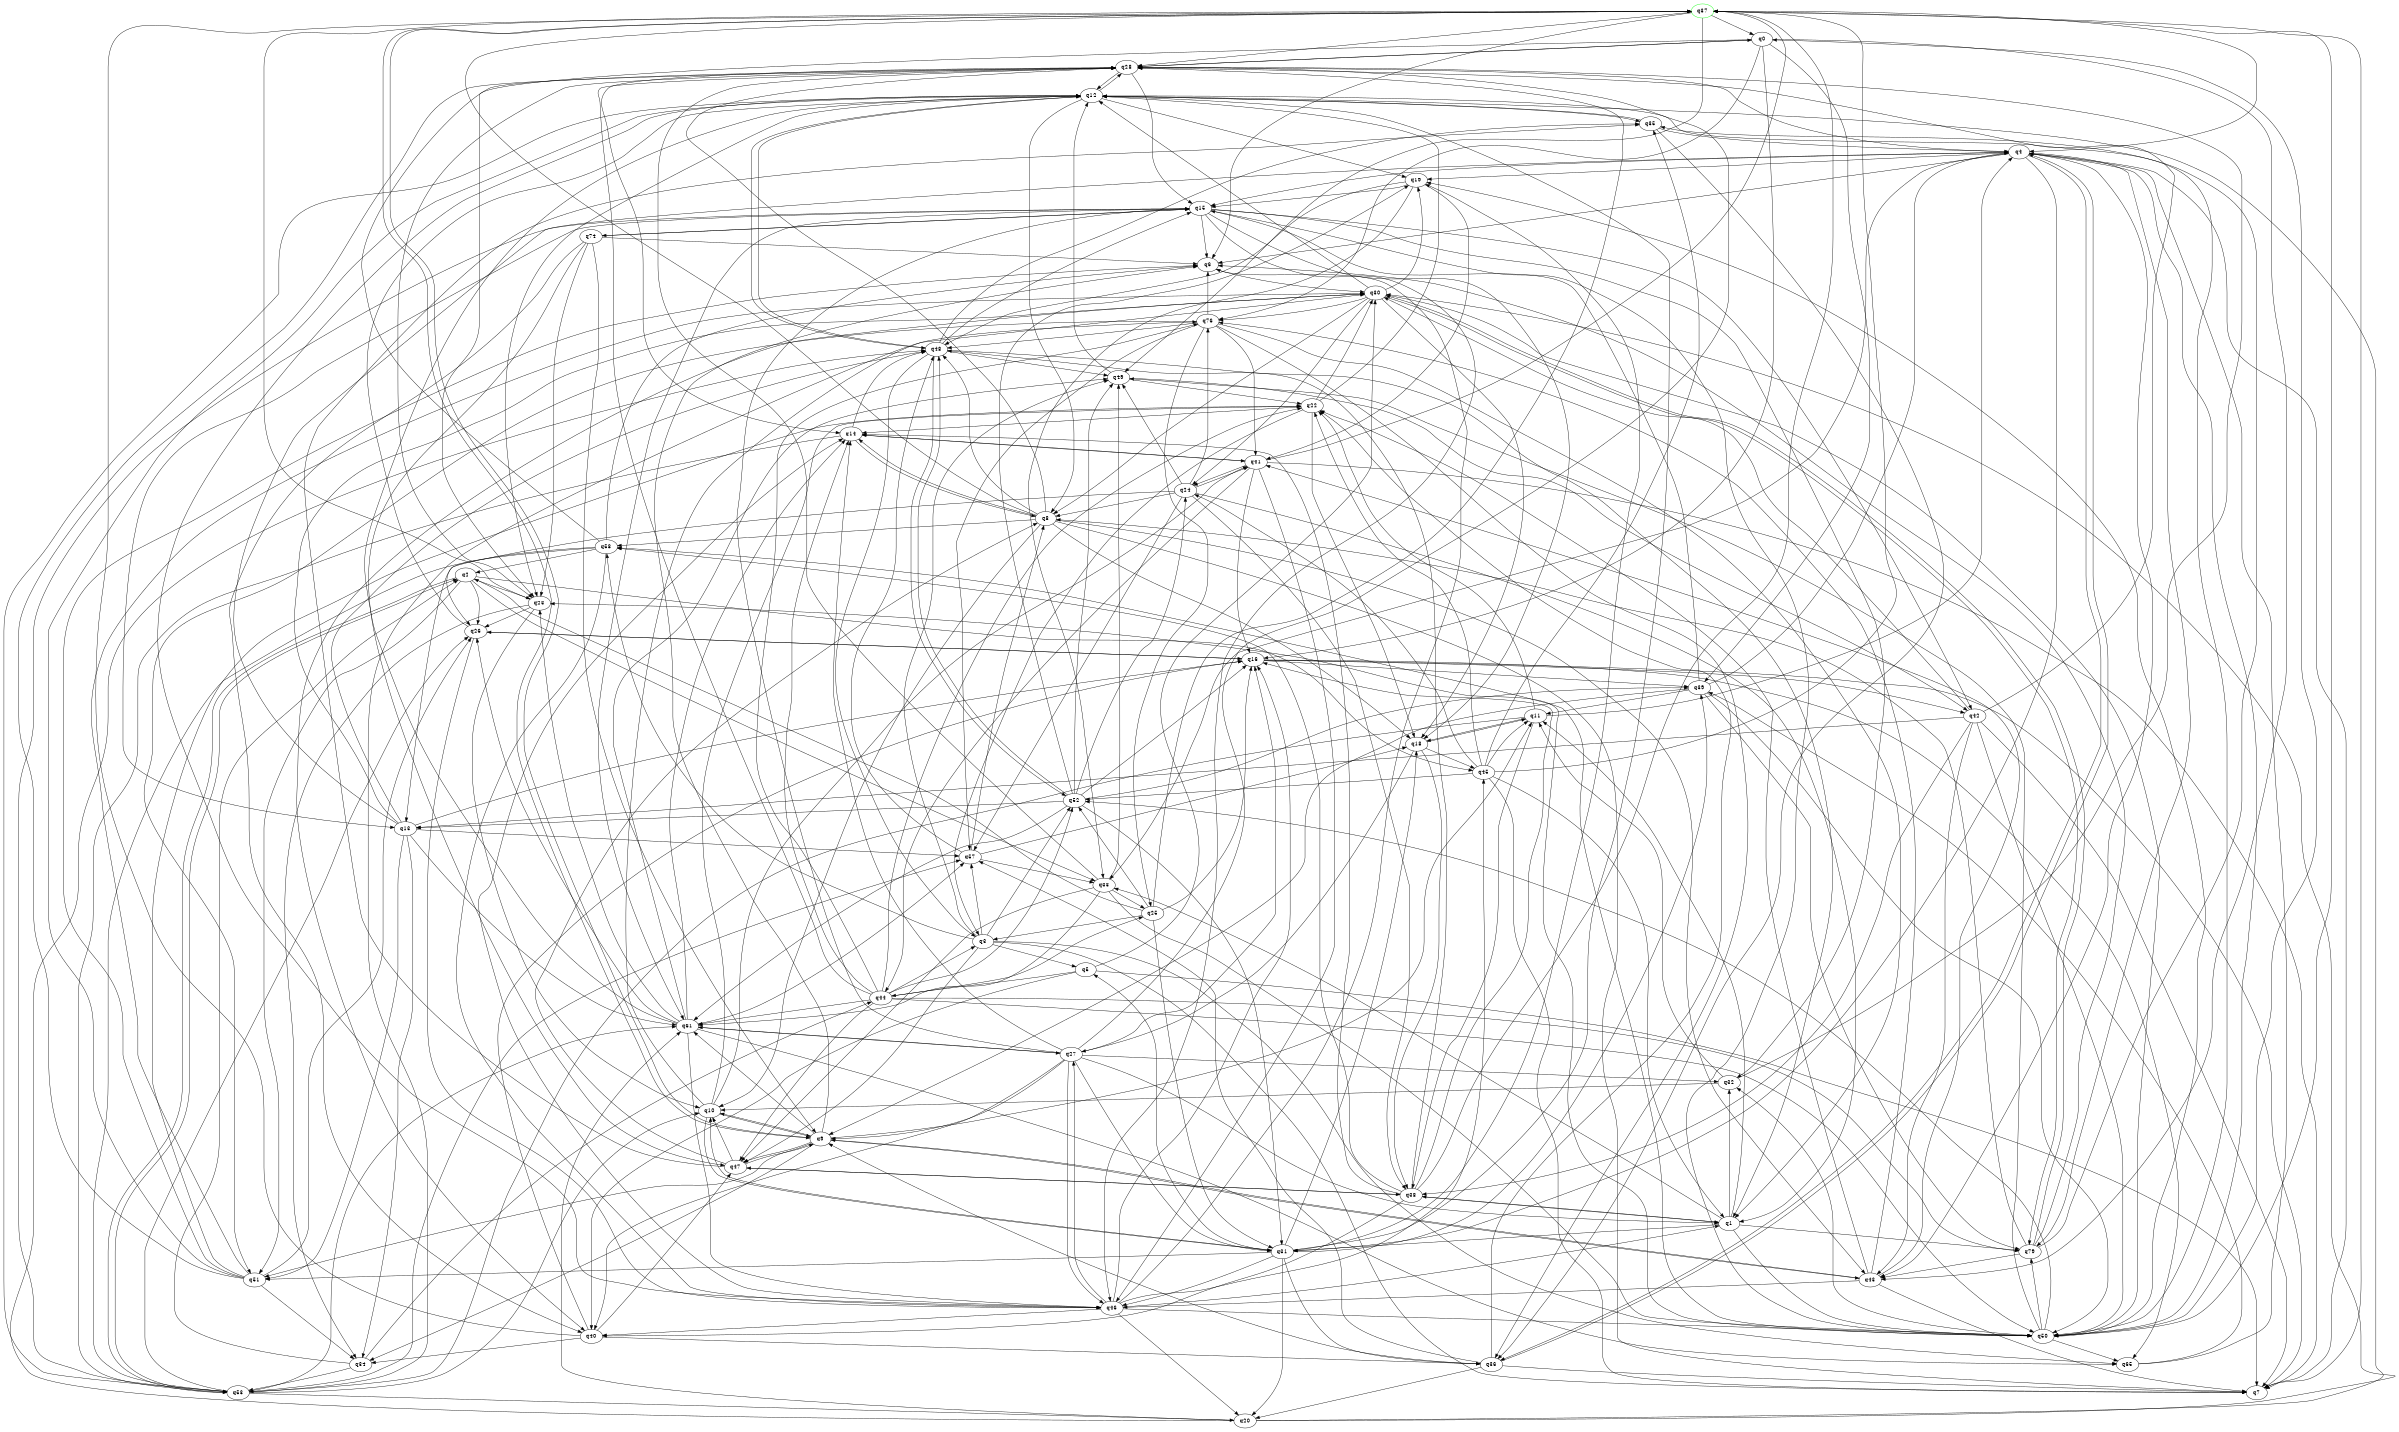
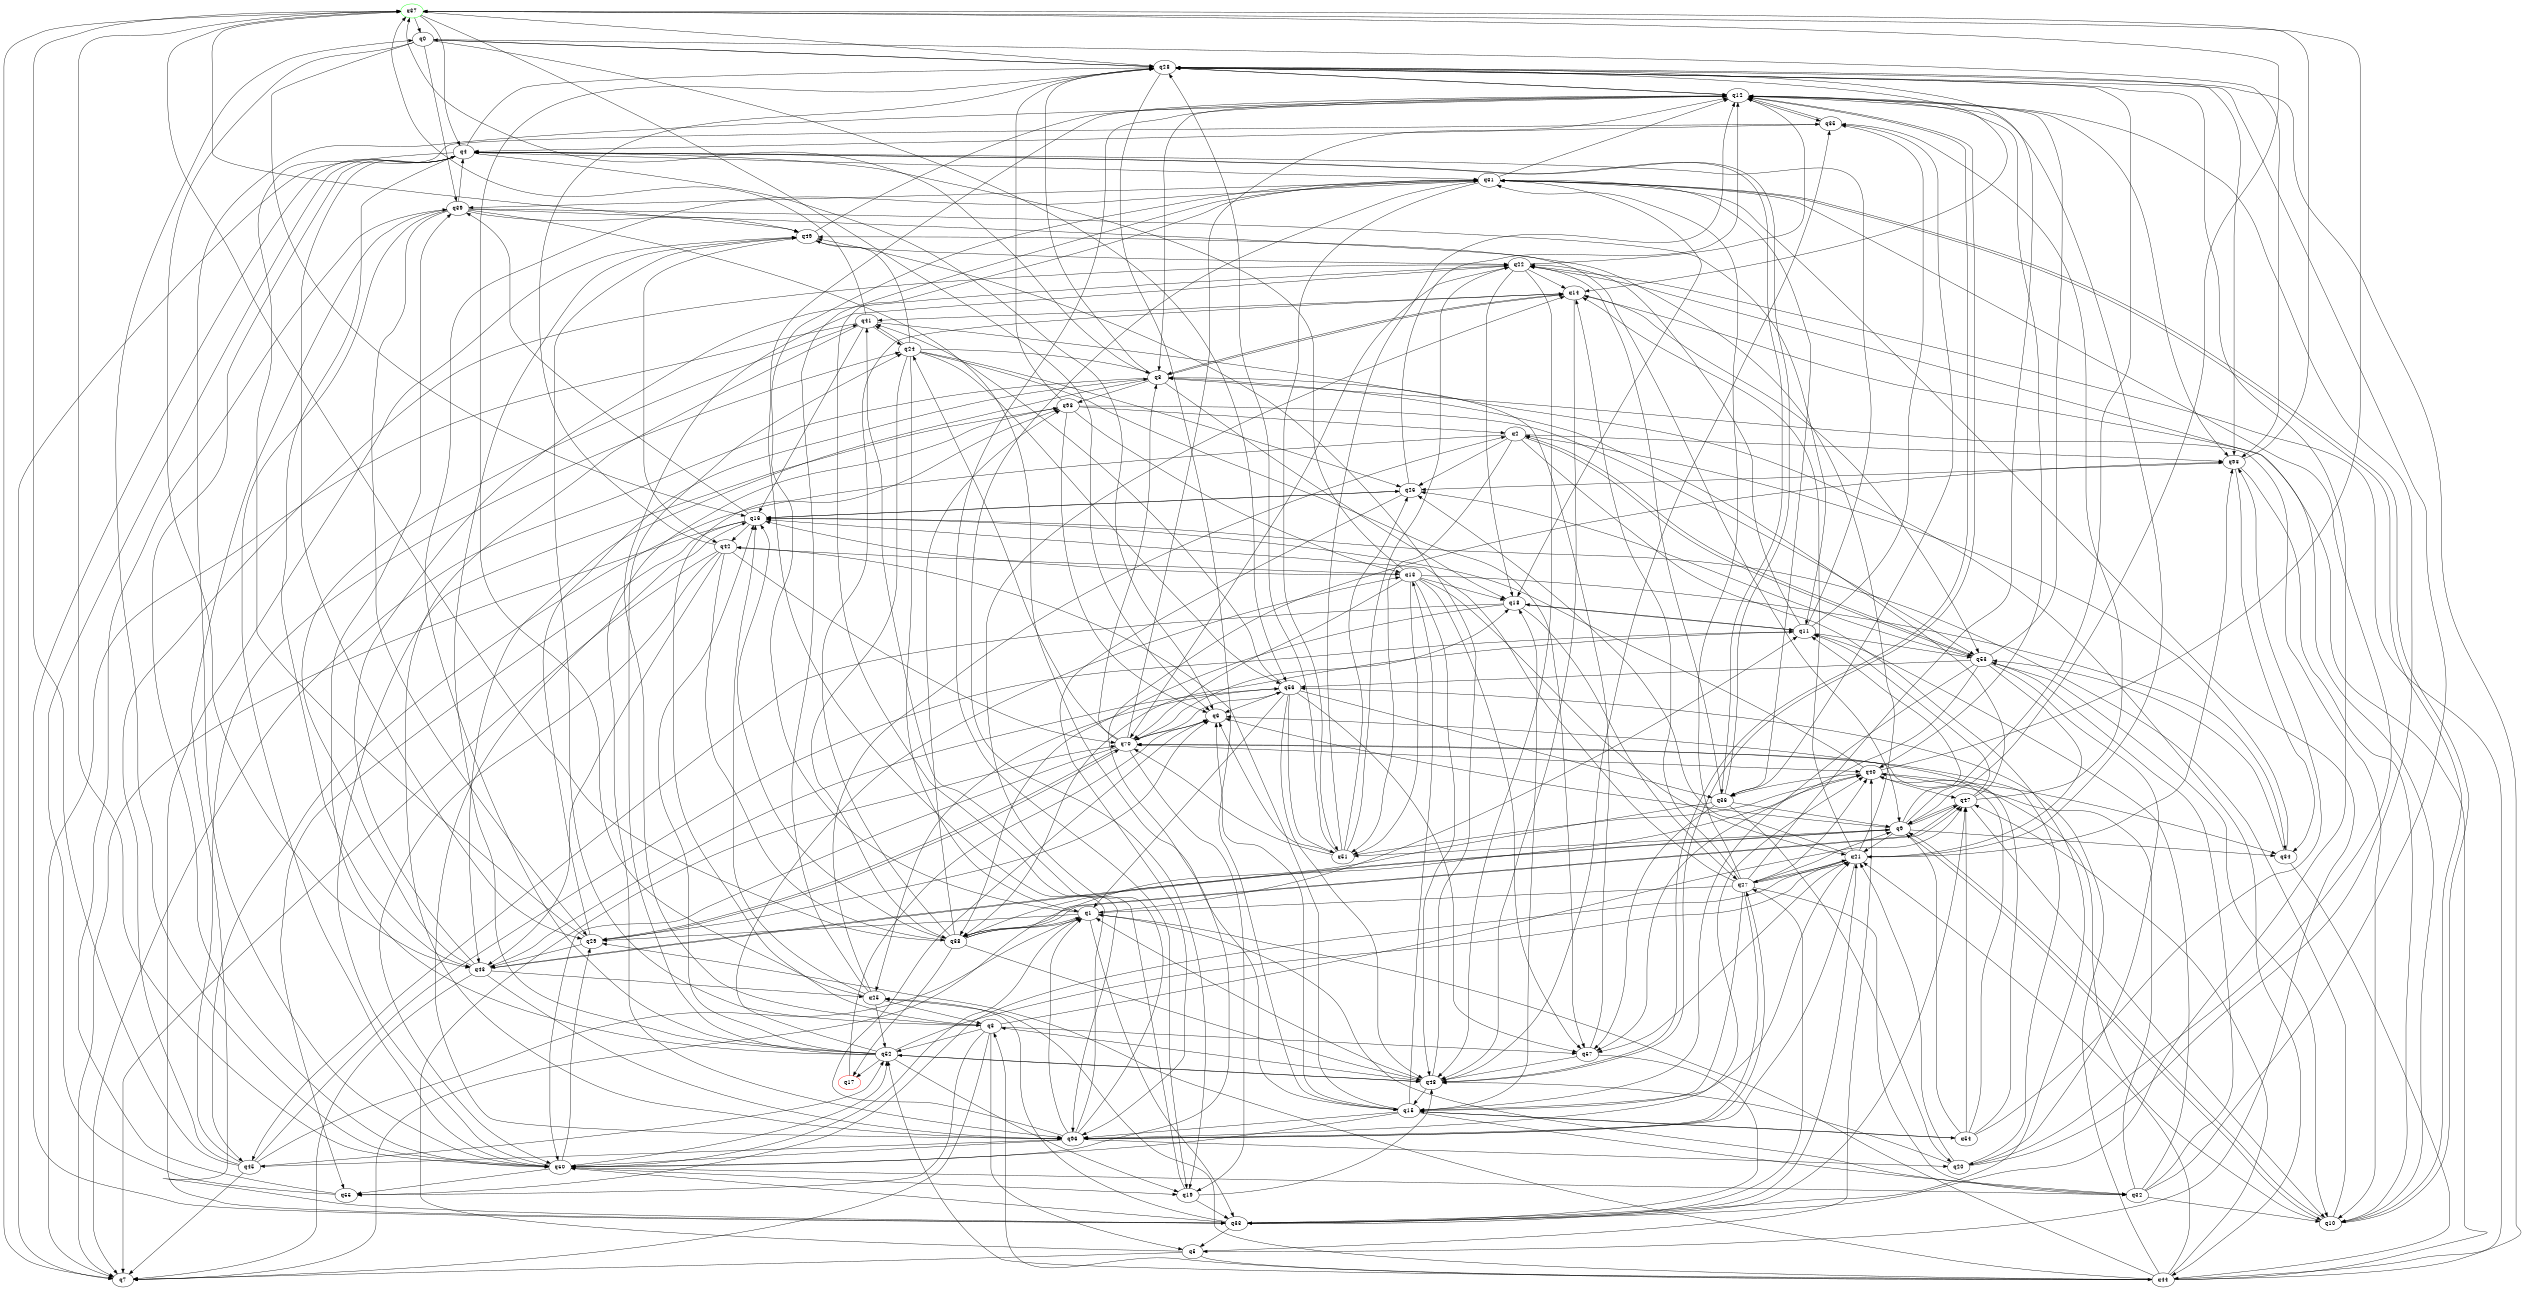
  digraph {
    q37 [color=green initial=1]
    q0
    q28
    q7
    q49
    q4
    q6
    q9
    q16
-   q23
+   q23 [label=q93]
    q39
    q43
-   q56 [label=q76]
+   q56
    q15
    q14
    q12
    q42
    q22
-   q29 [label=q79]
+   q29
    q33
    q50
    q36
    q31
    q19
-   q30
+   q30 [label=q70]
    q40
    q34
    q47
    q10
    q11
    q51
-   q21 [label=q61]
+   q21
+   q17 [color=red final=1]
    q26
-   q55 [label=q65]
+   q55
    q41
-   q46
+   q46 [label=q96]
    q25
    q1
    q57
    q48
    q38
    q13
    q53
    q2
    q44
    q32
    q18
-   q54 [label=q74]
+   q54
    q8
    q35
    q5
    q27
-   q58
+   q58 [label=q98]
    q52
    q3
    q24
    q45
    q20
    q37 -> q0
    q37 -> q28
    q37 -> q7
    q37 -> q49
    q37 -> q4
    q37 -> q6
    q37 -> q9
    q0 -> q28
    q0 -> q16
    q0 -> q23
    q0 -> q39
    q0 -> q43
    q0 -> q56
    q28 -> q0
    q28 -> q23
    q28 -> q15
    q28 -> q14
    q28 -> q12
    q49 -> q12
    q49 -> q42
    q49 -> q22
    q4 -> q28
    q4 -> q7
    q4 -> q6
    q4 -> q43
-   q4 -> q15
    q4 -> q29
    q4 -> q33
    q4 -> q50
    q4 -> q36
    q4 -> q31
-   q4 -> q19
    q6 -> q30
-   q9 -> q37
+   q9 -> q28
    q9 -> q6
    q9 -> q43
    q9 -> q34
    q9 -> q47
    q9 -> q10
    q9 -> q11
    q9 -> q51
    q9 -> q21
    q16 -> q7
    q16 -> q39
    q16 -> q42
    q16 -> q26
    q16 -> q55
    q23 -> q37
    q23 -> q34
    q23 -> q10
    q23 -> q26
-   q50 -> q49
+   q39 -> q49
    q39 -> q4
    q39 -> q9
    q39 -> q15
    q39 -> q29
+   q39 -> q33
    q39 -> q50
    q39 -> q11
    q43 -> q7
    q43 -> q9
    q43 -> q56
    q43 -> q22
    q43 -> q41
    q43 -> q46
+   q43 -> q25
    q56 -> q6
    q56 -> q36
    q56 -> q51
    q56 -> q41
    q56 -> q25
    q56 -> q1
    q56 -> q57
    q56 -> q48
    q15 -> q6
    q15 -> q42
    q15 -> q50
    q15 -> q21
    q15 -> q46
    q15 -> q13
    q15 -> q32
    q15 -> q18
    q15 -> q54
    q14 -> q41
    q14 -> q48
    q14 -> q53
    q14 -> q8
    q12 -> q28
    q12 -> q23
    q12 -> q50
    q12 -> q19
+   q12 -> q40
    q12 -> q48
    q12 -> q8
    q12 -> q35
    q42 -> q28
    q42 -> q7
    q42 -> q43
    q42 -> q50
    q42 -> q30
    q42 -> q38
    q42 -> q13
    q22 -> q14
    q22 -> q12
    q22 -> q30
    q22 -> q18
    q22 -> q3
    q29 -> q6
    q29 -> q43
    q29 -> q30
    q29 -> q8
    q29 -> q35
    q33 -> q28
    q33 -> q49
    q33 -> q50
    q33 -> q47
    q33 -> q21
    q33 -> q25
+   q33 -> q5
+   q33 -> q27
    q50 -> q37
    q50 -> q0
    q50 -> q23
    q50 -> q29
    q50 -> q19
    q50 -> q55
    q50 -> q32
    q50 -> q58
    q50 -> q52
    q36 -> q7
    q36 -> q4
    q36 -> q9
    q36 -> q22
    q36 -> q57
    q36 -> q20
    q31 -> q39
    q31 -> q12
    q31 -> q36
    q31 -> q19
    q31 -> q10
    q31 -> q51
    q31 -> q46
    q31 -> q18
    q31 -> q5
-   q19 -> q15
    q19 -> q33
    q19 -> q41
    q19 -> q48
    q30 -> q56
    q30 -> q12
    q30 -> q29
    q30 -> q50
    q30 -> q19
    q30 -> q40
    q30 -> q18
    q30 -> q8
    q30 -> q24
    q40 -> q37
    q40 -> q16
    q40 -> q36
    q40 -> q34
    q40 -> q47
    q34 -> q53
    q34 -> q2
    q34 -> q44
    q47 -> q9
    q47 -> q10
+   q47 -> q11
    q47 -> q38
    q47 -> q8
    q47 -> q35
    q10 -> q9
    q10 -> q22
    q10 -> q31
    q10 -> q30
-   q10 -> q41
+   q10 -> q16
    q11 -> q4
    q11 -> q22
    q11 -> q38
    q11 -> q53
    q11 -> q18
-   q45 -> q35
+   q11 -> q35
    q51 -> q28
    q51 -> q6
    q51 -> q12
    q51 -> q22
    q51 -> q30
-   q51 -> q34
+   q51 -> q40
    q51 -> q26
    q21 -> q49
    q21 -> q23
    q21 -> q14
    q21 -> q12
    q21 -> q26
    q21 -> q55
    q21 -> q46
    q21 -> q57
    q21 -> q27
+   q17 -> q6
    q26 -> q16
    q26 -> q12
    q26 -> q46
    q55 -> q4
    q55 -> q39
    q41 -> q37
    q41 -> q7
    q41 -> q16
-   q41 -> q14
    q41 -> q46
    q41 -> q44
    q41 -> q24
    q46 -> q6
    q46 -> q16
    q46 -> q14
    q46 -> q12
    q46 -> q50
    q46 -> q40
    q46 -> q1
    q46 -> q27
    q46 -> q45
    q46 -> q20
    q25 -> q28
    q25 -> q16
    q25 -> q31
    q25 -> q2
    q25 -> q52
    q25 -> q3
    q1 -> q29
    q1 -> q33
    q1 -> q50
    q1 -> q31
    q1 -> q11
    q1 -> q38
    q1 -> q32
    q57 -> q33
    q57 -> q48
-   q57 -> q18
+   q13 -> q18
    q57 -> q8
    q48 -> q49
    q48 -> q15
    q48 -> q12
    q48 -> q1
    q48 -> q35
    q48 -> q52
    q48 -> q3
    q38 -> q37
    q38 -> q16
    q38 -> q14
    q38 -> q40
    q38 -> q47
+   q38 -> q17
    q38 -> q1
    q38 -> q48
    q38 -> q58
    q13 -> q4
    q13 -> q16
    q13 -> q30
    q13 -> q34
    q13 -> q51
    q13 -> q21
    q13 -> q57
    q13 -> q48
    q53 -> q56
    q53 -> q15
    q53 -> q12
    q53 -> q10
    q53 -> q21
    q53 -> q26
    q53 -> q57
    q53 -> q2
    q53 -> q20
    q2 -> q23
    q2 -> q33
    q2 -> q51
    q2 -> q26
    q2 -> q53
    q2 -> q45
    q44 -> q28
    q44 -> q56
    q44 -> q14
    q44 -> q22
    q44 -> q29
    q44 -> q47
    q44 -> q21
    q44 -> q25
-   q44 -> q50
+   q44 -> q1
    q44 -> q52
    q44 -> q3
    q32 -> q28
+   q32 -> q40
    q32 -> q10
    q32 -> q11
+   q32 -> q53
    q18 -> q11
    q18 -> q38
    q18 -> q27
    q18 -> q45
    q54 -> q6
    q54 -> q9
    q54 -> q23
    q54 -> q15
    q54 -> q40
    q54 -> q47
    q8 -> q37
    q8 -> q28
    q8 -> q7
    q8 -> q43
    q8 -> q14
    q8 -> q10
-   q8 -> q48
+   q22 -> q48
    q8 -> q18
    q8 -> q58
    q35 -> q4
    q35 -> q12
    q35 -> q36
    q5 -> q7
    q5 -> q30
    q5 -> q40
    q5 -> q44
    q27 -> q28
    q27 -> q9
    q27 -> q16
    q27 -> q15
    q27 -> q14
    q27 -> q31
    q27 -> q40
    q27 -> q21
    q27 -> q46
    q27 -> q1
    q27 -> q32
    q58 -> q28
    q58 -> q6
    q58 -> q46
    q58 -> q13
    q58 -> q53
    q58 -> q2
    q52 -> q49
    q52 -> q16
    q52 -> q39
    q52 -> q31
    q52 -> q19
    q52 -> q21
+   q52 -> q17
    q52 -> q48
    q52 -> q13
    q52 -> q24
    q3 -> q7
    q3 -> q49
    q3 -> q47
    q3 -> q55
    q3 -> q57
    q3 -> q5
    q3 -> q58
    q3 -> q52
    q24 -> q49
    q24 -> q56
    q24 -> q26
    q24 -> q41
    q24 -> q1
    q24 -> q57
    q24 -> q38
    q24 -> q8
    q45 -> q37
    q45 -> q7
    q45 -> q22
    q45 -> q11
    q45 -> q1
    q45 -> q52
    q45 -> q24
    q20 -> q12
-   q31 -> q20
+   q20 -> q31
    q20 -> q30
    q20 -> q21
    q20 -> q48
  }
